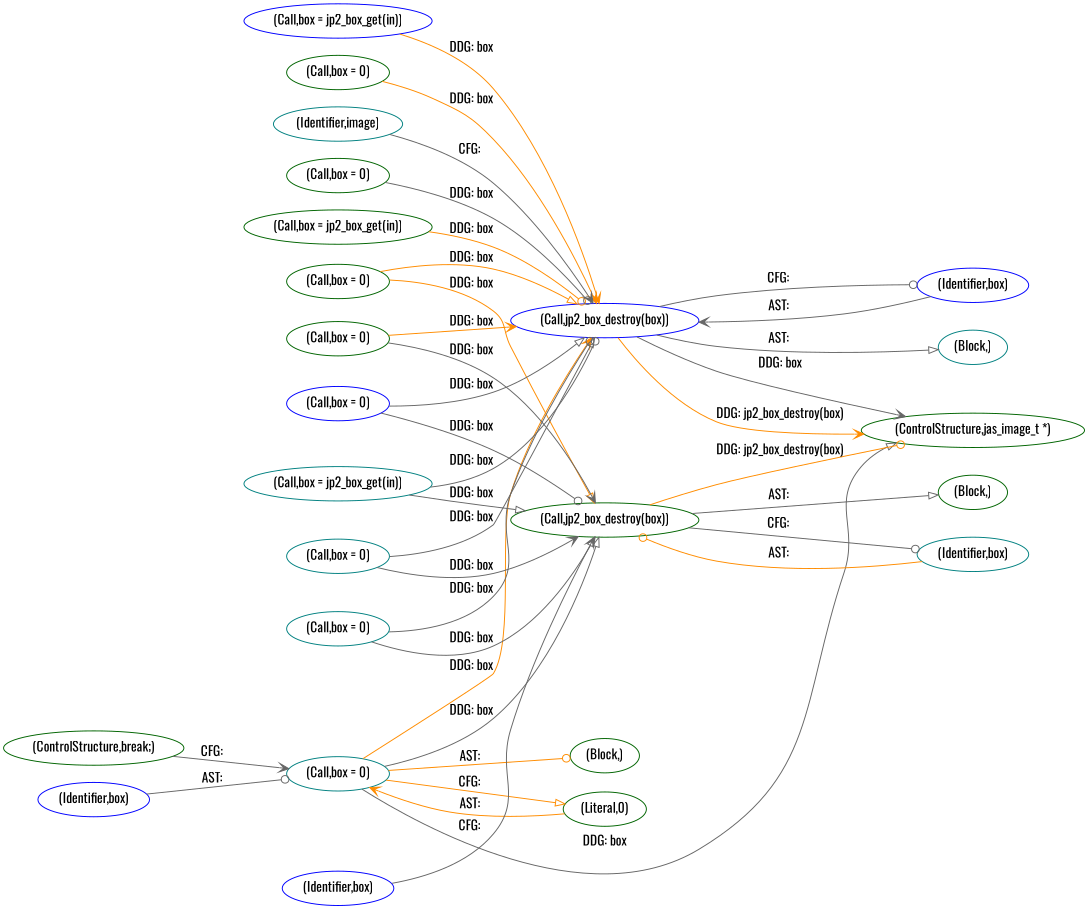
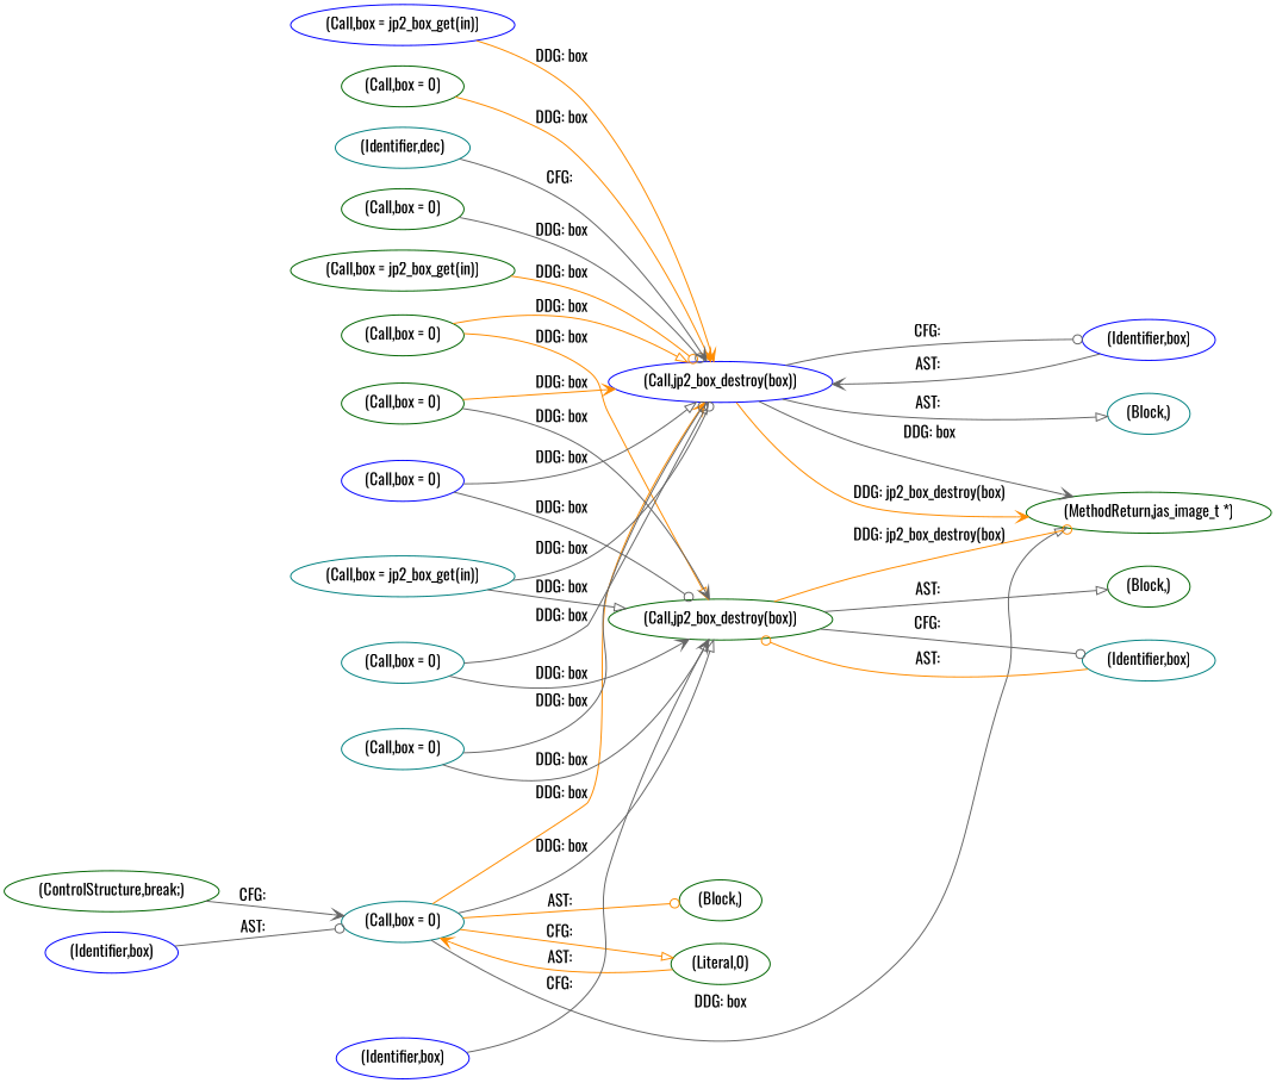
  digraph {
    fontname=Oswald
    rankdir=LR
    node [color=darkgreen fontname=Oswald]
    edge [arrowhead=vee color=gray40 fontname=Oswald]
    n1 [color=teal label="(Call,box = 0)"]
    n2 [label="(Call,jp2_box_destroy(box))"]
    n3 [color=blue label="(Call,jp2_box_destroy(box))"]
    n4 [label="(Literal,0)"]
-   n5 [label="(ControlStructure,jas_image_t *)"]
+   n5 [label="(MethodReturn,jas_image_t *)"]
    n6 [label="(Block,)"]
    n7 [label="(Block,)"]
    n8 [color=teal label="(Identifier,box)"]
    n9 [color=blue label="(Identifier,box)"]
    n10 [color=teal label="(Block,)"]
    n11 [label="(Call,box = jp2_box_get(in))"]
    n12 [color=blue label="(Call,box = jp2_box_get(in))"]
    n13 [label="(ControlStructure,break;)"]
    n14 [label="(Call,box = 0)"]
    n15 [label="(Call,box = 0)"]
    n16 [color=teal label="(Call,box = jp2_box_get(in))"]
    n17 [label="(Call,box = 0)"]
    n18 [color=blue label="(Call,box = 0)"]
    n19 [color=teal label="(Call,box = 0)"]
    n20 [color=blue label="(Identifier,box)"]
-   n21 [color=teal label="(Identifier,image)"]
+   n21 [color=teal label="(Identifier,dec)"]
    n22 [color=teal label="(Call,box = 0)"]
    n23 [color=blue label="(Identifier,box)"]
    n24 [label="(Call,box = 0)"]
    n1 -> n2 [arrowhead=onormal label="DDG: box"]
    n1 -> n3 [color=darkorange label="DDG: box"]
    n1 -> n4 [arrowhead=onormal color=darkorange label="CFG: "]
    n1 -> n5 [arrowhead=onormal label="DDG: box"]
    n1 -> n6 [arrowhead=odot color=darkorange label="AST: "]
    n2 -> n5 [arrowhead=odot color=darkorange label="DDG: jp2_box_destroy(box)"]
    n2 -> n7 [arrowhead=onormal label="AST: "]
    n2 -> n8 [arrowhead=odot label="CFG: "]
    n3 -> n5 [label="DDG: box"]
    n3 -> n5 [color=darkorange label="DDG: jp2_box_destroy(box)"]
    n3 -> n9 [arrowhead=odot label="CFG: "]
    n3 -> n10 [arrowhead=onormal label="AST: "]
    n4 -> n1 [color=darkorange label="AST: "]
    n8 -> n2 [arrowhead=odot color=darkorange label="AST: "]
    n9 -> n3 [label="AST: "]
    n11 -> n3 [arrowhead=odot color=darkorange label="DDG: box"]
    n12 -> n3 [color=darkorange label="DDG: box"]
    n13 -> n1 [label="CFG: "]
    n14 -> n2 [arrowhead=onormal color=darkorange label="DDG: box"]
    n14 -> n3 [arrowhead=onormal color=darkorange label="DDG: box"]
    n15 -> n3 [color=darkorange label="DDG: box"]
    n16 -> n2 [arrowhead=onormal label="DDG: box"]
    n16 -> n3 [arrowhead=odot label="DDG: box"]
    n17 -> n2 [label="DDG: box"]
    n17 -> n3 [color=darkorange label="DDG: box"]
    n18 -> n2 [arrowhead=odot label="DDG: box"]
    n18 -> n3 [arrowhead=onormal label="DDG: box"]
    n19 -> n2 [label="DDG: box"]
    n19 -> n3 [arrowhead=onormal label="DDG: box"]
    n20 -> n2 [label="CFG: "]
    n21 -> n3 [label="CFG: "]
    n22 -> n2 [arrowhead=onormal label="DDG: box"]
    n22 -> n3 [arrowhead=odot label="DDG: box"]
    n23 -> n1 [arrowhead=odot label="AST: "]
    n24 -> n3 [arrowhead=odot label="DDG: box"]
  }
